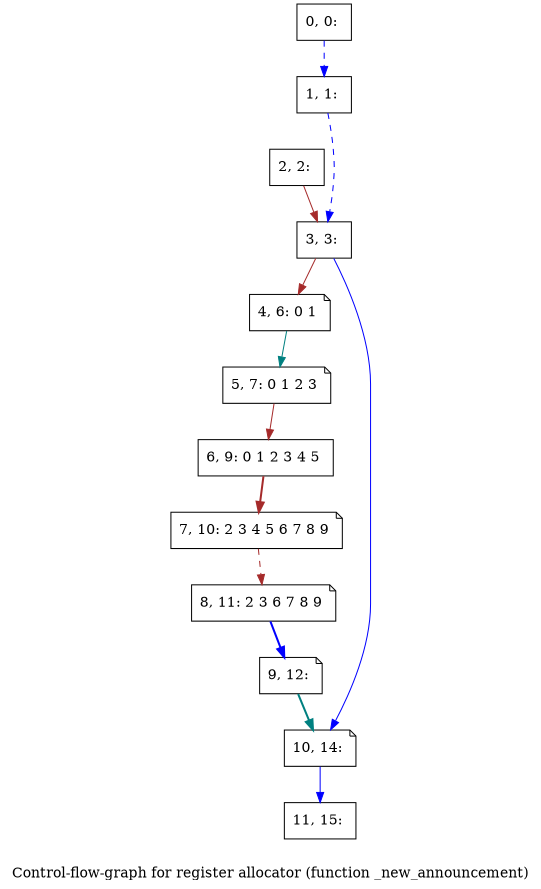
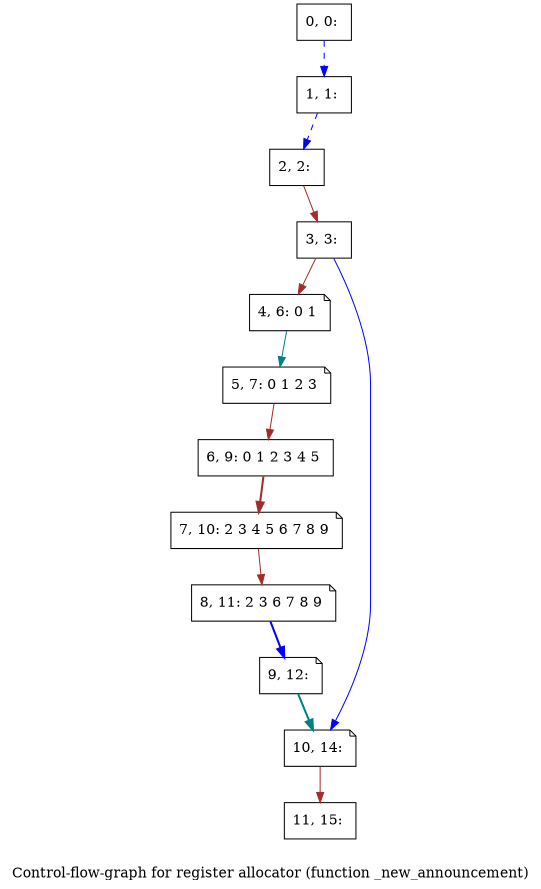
  digraph {
    label="Control-flow-graph for register allocator (function _new_announcement)"
    node [shape=box]
    edge [color=blue style=solid]
    n1 [label="0, 0: "]
    n2 [label="1, 1: "]
    n3 [label="2, 2: "]
    n4 [label="3, 3: "]
    n5 [label="4, 6: 0 1 " shape=note]
    n6 [label="10, 14: " shape=note]
    n7 [label="5, 7: 0 1 2 3 " shape=note]
    n8 [label="11, 15: "]
    n9 [label="6, 9: 0 1 2 3 4 5 "]
    n10 [label="7, 10: 2 3 4 5 6 7 8 9 " shape=note]
    n11 [label="8, 11: 2 3 6 7 8 9 " shape=note]
    n12 [label="9, 12: " shape=note]
    n1 -> n2 [style=dashed]
-   n2 -> n4 [style=dashed]
+   n2 -> n3 [style=dashed]
    n3 -> n4 [color=brown]
    n4 -> n5 [color=brown]
    n4 -> n6
    n5 -> n7 [color=teal]
-   n6 -> n8
+   n6 -> n8 [color=brown]
    n7 -> n9 [color=brown]
    n9 -> n10 [color=brown style=bold]
-   n10 -> n11 [color=brown style=dashed]
+   n10 -> n11 [color=brown]
    n11 -> n12 [style=bold]
    n12 -> n6 [color=teal style=bold]
  }
